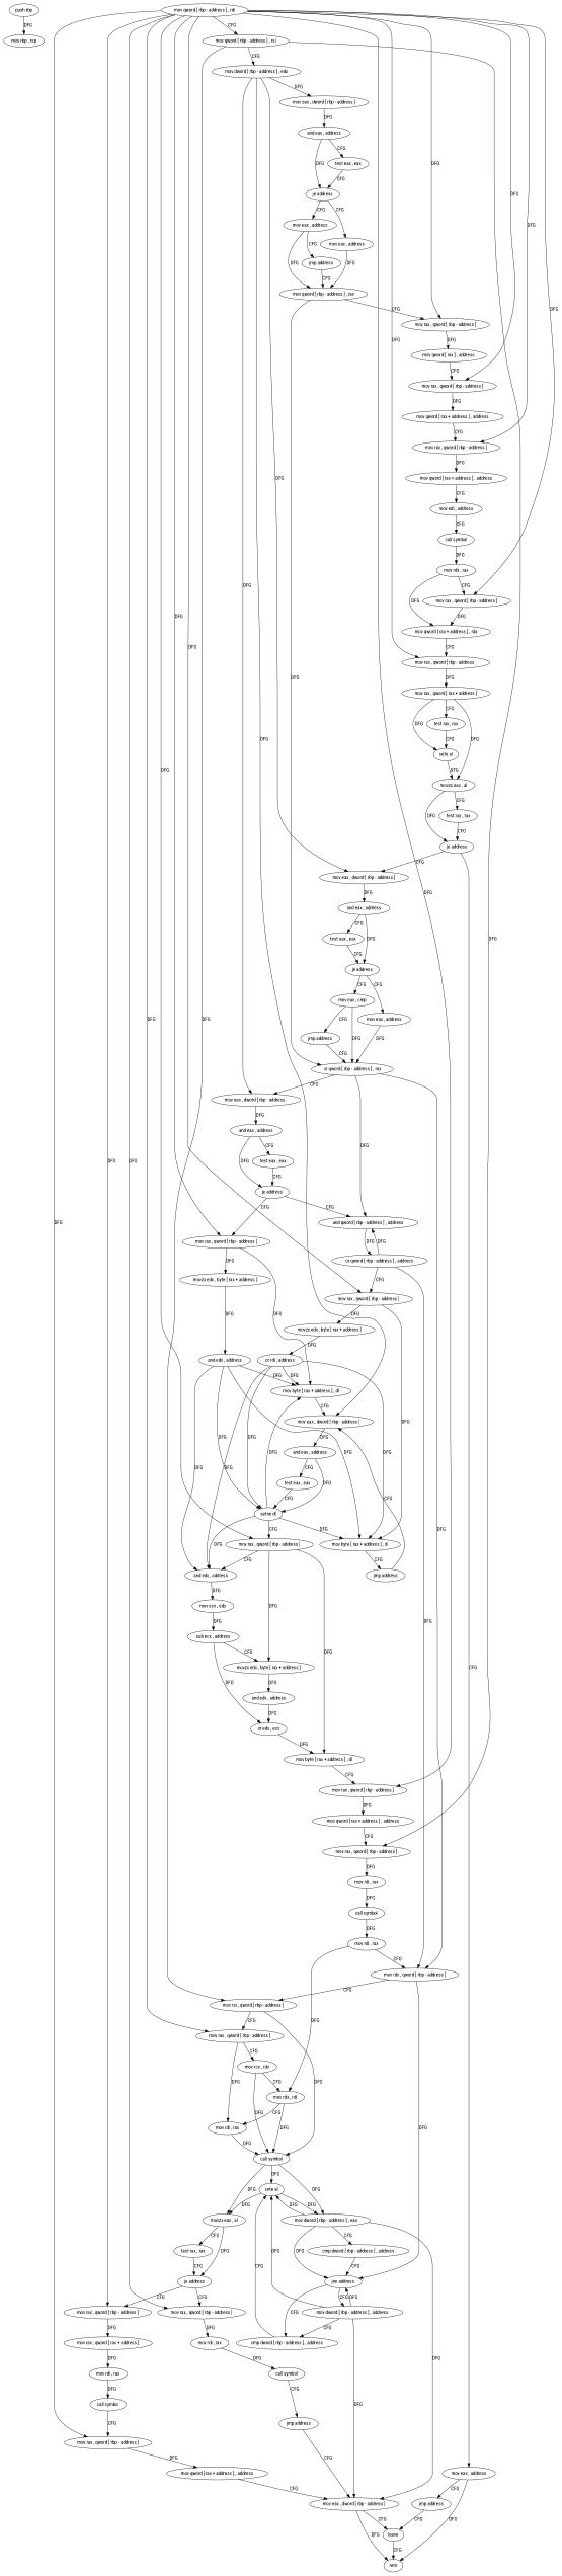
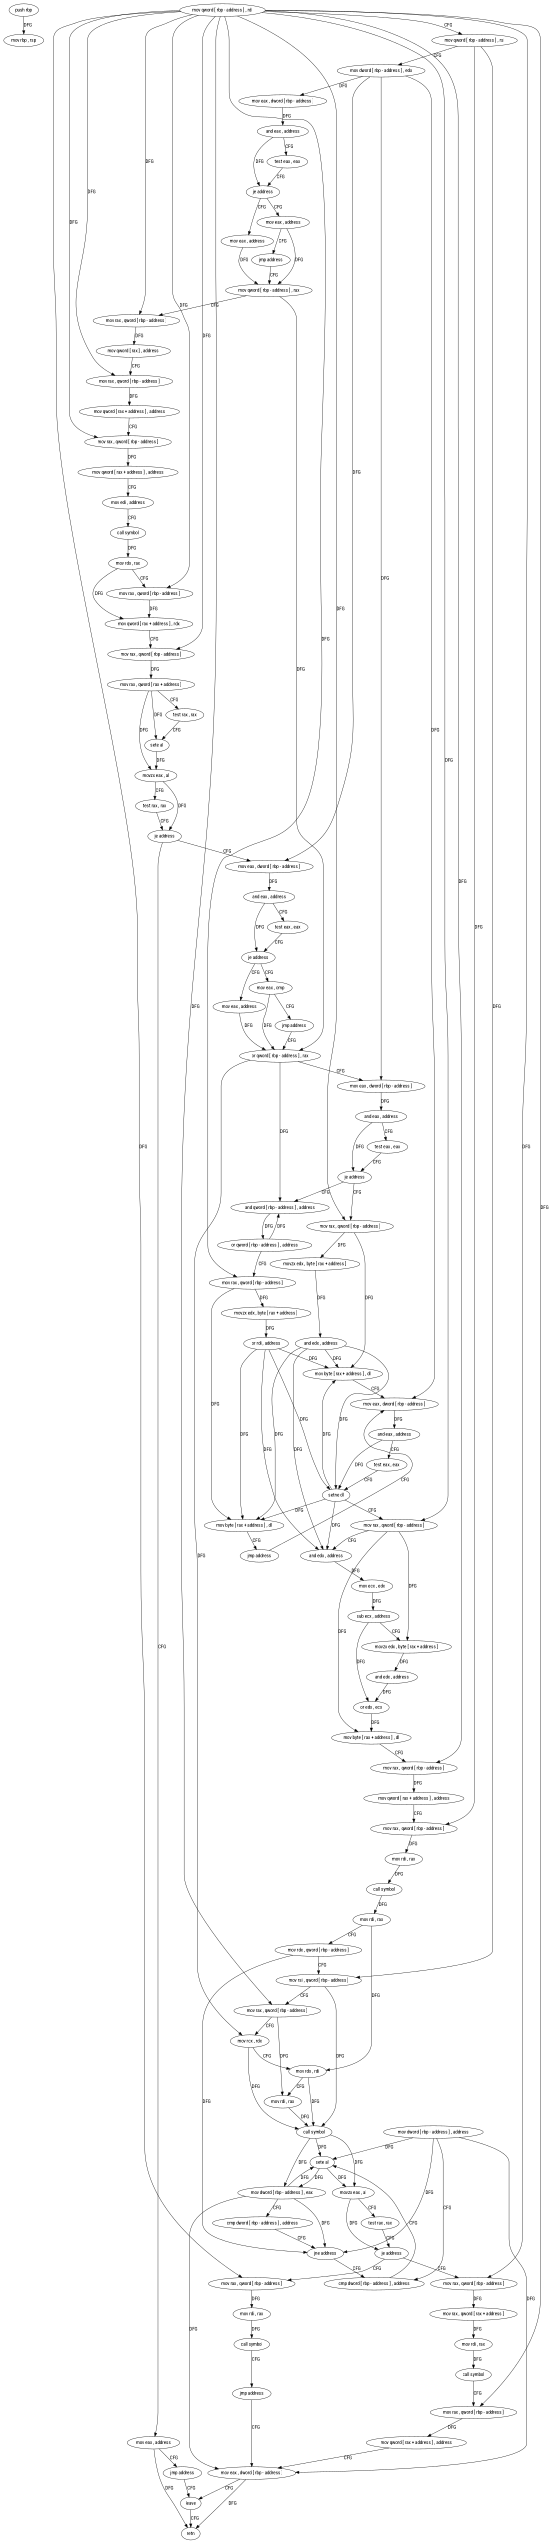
  digraph {
    fontname="Roboto Condensed"
    node [fontname="Roboto Condensed"]
    edge [fontname="Roboto Condensed"]
    n1 [label="push rbp"]
    n2 [label="mov rbp , rsp"]
    n3 [label="mov qword [ rbp - address ] , rdi"]
    n4 [label="mov qword [ rbp - address ] , rsi"]
    n5 [label="mov rax , qword [ rbp - address ]"]
    n6 [label="mov rax , qword [ rbp - address ]"]
    n7 [label="mov rax , qword [ rbp - address ]"]
    n8 [label="mov rax , qword [ rbp - address ]"]
    n9 [label="mov rax , qword [ rbp - address ]"]
    n10 [label="mov rax , qword [ rbp - address ]"]
    n11 [label="mov rax , qword [ rbp - address ]"]
    n12 [label="mov rax , qword [ rbp - address ]"]
    n13 [label="mov rax , qword [ rbp - address ]"]
    n14 [label="mov rax , qword [ rbp - address ]"]
    n15 [label="mov rax , qword [ rbp - address ]"]
    n16 [label="mov rax , qword [ rbp - address ]"]
    n17 [label="mov rax , qword [ rbp - address ]"]
    n18 [label="mov dword [ rbp - address ] , edx"]
    n19 [label="mov rax , qword [ rbp - address ]"]
    n20 [label="mov rsi , qword [ rbp - address ]"]
    n21 [label="mov qword [ rax ] , address"]
    n22 [label="mov qword [ rax + address ] , address"]
    n23 [label="mov qword [ rax + address ] , address"]
    n24 [label="mov qword [ rax + address ] , rdx"]
    n25 [label="mov rax , qword [ rax + address ]"]
    n26 [label="movzx edx , byte [ rax + address ]"]
    n27 [label="mov byte [ rax + address ] , dl"]
    n28 [label="mov byte [ rax + address ] , dl"]
    n29 [label="movzx edx , byte [ rax + address ]"]
    n30 [label="mov rax , qword [ rax + address ]"]
    n31 [label="mov rdi , rax"]
    n32 [label="and edx , address"]
    n33 [label="movzx edx , byte [ rax + address ]"]
    n34 [label="mov byte [ rax + address ] , dl"]
    n35 [label="mov qword [ rax + address ] , address"]
    n36 [label="mov rcx , rdx"]
    n37 [label="mov rdi , rax"]
    n38 [label="mov qword [ rax + address ] , address"]
    n39 [label="mov eax , dword [ rbp - address ]"]
    n40 [label="mov eax , dword [ rbp - address ]"]
    n41 [label="mov eax , dword [ rbp - address ]"]
    n42 [label="mov eax , dword [ rbp - address ]"]
    n43 [label="mov rdi , rax"]
    n44 [label="call symbol"]
    n45 [label="and eax , address"]
    n46 [label="and eax , address"]
    n47 [label="and eax , address"]
    n48 [label="and eax , address"]
    n49 [label="test eax , eax"]
    n50 [label="je address"]
    n51 [label="mov eax , address"]
    n52 [label="mov eax , address"]
    n53 [label="mov qword [ rbp - address ] , rax"]
    n54 [label="jmp address"]
    n55 [label="or qword [ rbp - address ] , rax"]
    n56 [label="and qword [ rbp - address ] , address"]
    n57 [label="mov rdx , qword [ rbp - address ]"]
    n58 [label="test eax , eax"]
    n59 [label="je address"]
    n60 [label="mov eax , address"]
    n61 [label="mov eax , cmp"]
    n62 [label="jmp address"]
    n63 [label="mov eax , address"]
    n64 [label="jmp address"]
    n65 [label=retn]
    n66 [label=leave]
    n67 [label="mov edi , address"]
    n68 [label="call symbol"]
    n69 [label="mov rdx , rax"]
    n70 [label="test rax , rax"]
    n71 [label="sete al"]
    n72 [label="movzx eax , al"]
    n73 [label="test rax , rax"]
    n74 [label="je address"]
    n75 [label="or qword [ rbp - address ] , address"]
    n76 [label="jne address"]
    n77 [label="and edx , address"]
    n78 [label="setne dl"]
    n79 [label="jmp address"]
    n80 [label="mov ecx , edx"]
    n81 [label="test eax , eax"]
    n82 [label="or rdi , address"]
    n83 [label="test eax , eax"]
    n84 [label="je address"]
    n85 [label="cmp dword [ rbp - address ] , address"]
    n86 [label="sete al"]
    n87 [label="movzx eax , al"]
    n88 [label="mov dword [ rbp - address ] , eax"]
    n89 [label="test rax , rax"]
    n90 [label="je address"]
    n91 [label="mov eax , dword [ rbp - address ]"]
    n92 [label="cmp dword [ rbp - address ] , address"]
    n93 [label="mov rdi , rax"]
    n94 [label="call symbol"]
    n95 [label="mov dword [ rbp - address ] , address"]
    n96 [label="and edx , address"]
    n97 [label="sub ecx , address"]
    n98 [label="or edx , ecx"]
    n99 [label="call symbol"]
    n100 [label="mov rdi , rax"]
    n101 [label="mov rdx , rdi"]
    n102 [label="call symbol"]
    n103 [label="jmp address"]
    n1 -> n2 [label=DFG]
    n3 -> n4 [label=CFG]
    n3 -> n5 [label=DFG]
    n3 -> n6 [label=DFG]
    n3 -> n7 [label=DFG]
    n3 -> n8 [label=DFG]
    n3 -> n9 [label=DFG]
    n3 -> n10 [label=DFG]
    n3 -> n11 [label=DFG]
    n3 -> n12 [label=DFG]
    n3 -> n13 [label=DFG]
    n3 -> n14 [label=DFG]
    n3 -> n15 [label=DFG]
    n3 -> n16 [label=DFG]
    n3 -> n17 [label=DFG]
    n4 -> n18 [label=CFG]
    n4 -> n19 [label=DFG]
    n4 -> n20 [label=DFG]
    n5 -> n21 [label=DFG]
    n6 -> n22 [label=DFG]
    n7 -> n23 [label=DFG]
    n8 -> n24 [label=DFG]
    n9 -> n25 [label=DFG]
    n10 -> n26 [label=DFG]
    n10 -> n27 [label=DFG]
    n11 -> n28 [label=DFG]
    n11 -> n29 [label=DFG]
    n12 -> n30 [label=DFG]
    n13 -> n31 [label=DFG]
    n14 -> n32 [label=CFG]
    n14 -> n33 [label=DFG]
    n14 -> n34 [label=DFG]
    n15 -> n35 [label=DFG]
    n16 -> n36 [label=CFG]
    n16 -> n37 [label=DFG]
    n17 -> n38 [label=DFG]
    n18 -> n39 [label=DFG]
    n18 -> n40 [label=DFG]
    n18 -> n41 [label=DFG]
    n18 -> n42 [label=DFG]
    n19 -> n43 [label=DFG]
    n20 -> n16 [label=CFG]
    n20 -> n44 [label=DFG]
    n21 -> n6 [label=CFG]
    n22 -> n7 [label=CFG]
    n23 -> n67 [label=CFG]
    n24 -> n9 [label=CFG]
    n25 -> n70 [label=CFG]
    n25 -> n71 [label=DFG]
    n25 -> n72 [label=DFG]
    n26 -> n77 [label=DFG]
    n27 -> n41 [label=CFG]
    n28 -> n79 [label=CFG]
    n29 -> n82 [label=DFG]
    n30 -> n93 [label=DFG]
    n31 -> n94 [label=DFG]
    n32 -> n80 [label=DFG]
    n33 -> n96 [label=DFG]
    n34 -> n15 [label=CFG]
    n35 -> n19 [label=CFG]
    n36 -> n44 [label=DFG]
    n36 -> n101 [label=CFG]
    n37 -> n44 [label=DFG]
    n38 -> n91 [label=CFG]
    n39 -> n45 [label=DFG]
    n40 -> n46 [label=DFG]
    n41 -> n47 [label=DFG]
    n42 -> n48 [label=DFG]
    n43 -> n99 [label=DFG]
    n44 -> n86 [label=DFG]
    n44 -> n87 [label=DFG]
    n44 -> n88 [label=DFG]
    n45 -> n49 [label=CFG]
    n45 -> n50 [label=DFG]
    n46 -> n58 [label=CFG]
    n46 -> n59 [label=DFG]
    n47 -> n78 [label=DFG]
    n47 -> n81 [label=CFG]
    n48 -> n83 [label=CFG]
    n48 -> n84 [label=DFG]
    n49 -> n50 [label=CFG]
    n50 -> n51 [label=CFG]
    n50 -> n52 [label=CFG]
    n51 -> n53 [label=DFG]
    n52 -> n53 [label=DFG]
    n52 -> n54 [label=CFG]
    n53 -> n5 [label=CFG]
    n53 -> n55 [label=DFG]
    n54 -> n53 [label=CFG]
    n55 -> n42 [label=CFG]
    n55 -> n56 [label=DFG]
-   n55 -> n57 [label=DFG]
+   n55 -> n36 [label=DFG]
    n56 -> n75 [label=DFG]
    n57 -> n20 [label=CFG]
    n57 -> n76 [label=DFG]
    n58 -> n59 [label=CFG]
    n59 -> n60 [label=CFG]
    n59 -> n61 [label=CFG]
    n60 -> n55 [label=DFG]
    n61 -> n55 [label=DFG]
    n61 -> n62 [label=CFG]
    n62 -> n55 [label=CFG]
    n63 -> n64 [label=CFG]
    n63 -> n65 [label=DFG]
    n64 -> n66 [label=CFG]
    n66 -> n65 [label=CFG]
    n67 -> n68 [label=CFG]
    n68 -> n69 [label=DFG]
    n69 -> n8 [label=CFG]
    n69 -> n24 [label=DFG]
    n70 -> n71 [label=CFG]
    n71 -> n72 [label=DFG]
    n72 -> n73 [label=CFG]
    n72 -> n74 [label=DFG]
    n73 -> n74 [label=CFG]
    n74 -> n40 [label=CFG]
    n74 -> n63 [label=CFG]
    n75 -> n11 [label=CFG]
    n75 -> n56 [label=DFG]
-   n75 -> n57 [label=DFG]
    n76 -> n85 [label=CFG]
-   n76 -> n95 [label=CFG]
    n77 -> n27 [label=DFG]
    n77 -> n28 [label=DFG]
    n77 -> n32 [label=DFG]
    n77 -> n78 [label=DFG]
    n78 -> n14 [label=CFG]
    n78 -> n27 [label=DFG]
    n78 -> n28 [label=DFG]
    n78 -> n32 [label=DFG]
    n79 -> n41 [label=CFG]
    n80 -> n97 [label=DFG]
    n81 -> n78 [label=CFG]
    n82 -> n27 [label=DFG]
    n82 -> n28 [label=DFG]
    n82 -> n32 [label=DFG]
    n82 -> n78 [label=DFG]
    n83 -> n84 [label=CFG]
    n84 -> n10 [label=CFG]
    n84 -> n56 [label=CFG]
    n85 -> n86 [label=CFG]
    n86 -> n87 [label=DFG]
    n86 -> n88 [label=DFG]
    n87 -> n89 [label=CFG]
    n87 -> n90 [label=DFG]
    n88 -> n76 [label=DFG]
    n88 -> n86 [label=DFG]
    n88 -> n91 [label=DFG]
    n88 -> n92 [label=CFG]
    n89 -> n90 [label=CFG]
    n90 -> n12 [label=CFG]
    n90 -> n13 [label=CFG]
    n91 -> n65 [label=DFG]
    n91 -> n66 [label=CFG]
    n92 -> n76 [label=CFG]
    n93 -> n102 [label=DFG]
    n94 -> n103 [label=CFG]
    n95 -> n76 [label=DFG]
    n95 -> n85 [label=CFG]
    n95 -> n86 [label=DFG]
    n95 -> n91 [label=DFG]
    n96 -> n98 [label=DFG]
    n97 -> n33 [label=CFG]
    n97 -> n98 [label=DFG]
    n98 -> n34 [label=DFG]
    n99 -> n100 [label=DFG]
    n100 -> n57 [label=CFG]
    n100 -> n101 [label=DFG]
    n101 -> n37 [label=CFG]
    n101 -> n44 [label=DFG]
    n102 -> n17 [label=CFG]
    n103 -> n91 [label=CFG]
  }
